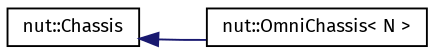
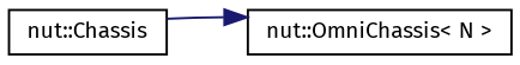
  digraph {
    rankdir=LR
    fontname="Fira Sans"
    node [color=black fillcolor=white fontname="Fira Sans" fontsize=10 shape=record style=filled]
    n1 [height=0.2 label="nut::Chassis" width=0.4]
    n2 [height=0.2 label="nut::OmniChassis\< N \>" width=0.4]
-   n1 -> n2 [color=midnightblue dir=back fontname="Fira Sans" fontsize=10 labelfontname=Helvetica labelfontsize=10 style=solid]
+   n2 -> n1 [color=midnightblue dir=back fontname="Fira Sans" fontsize=10 labelfontname=Helvetica labelfontsize=10 style=solid]
  }
